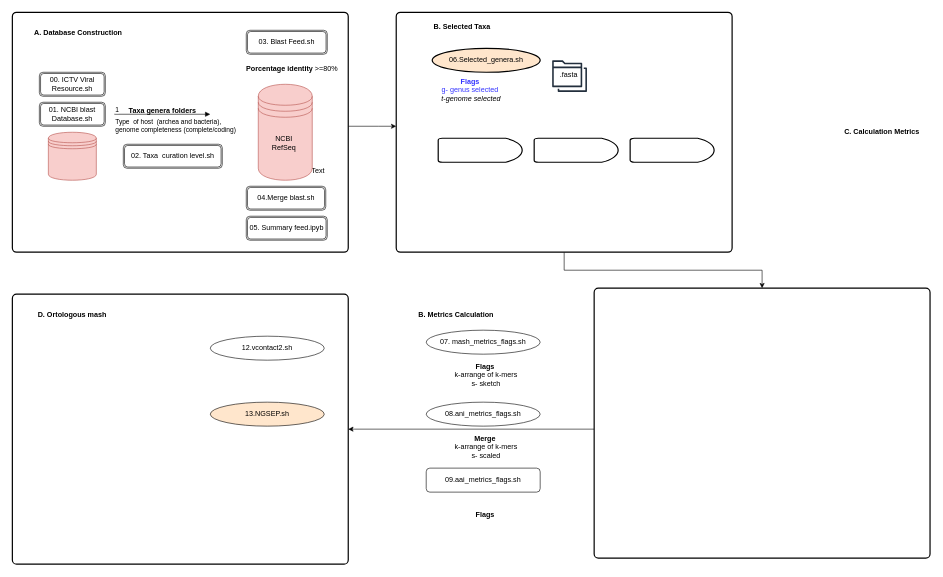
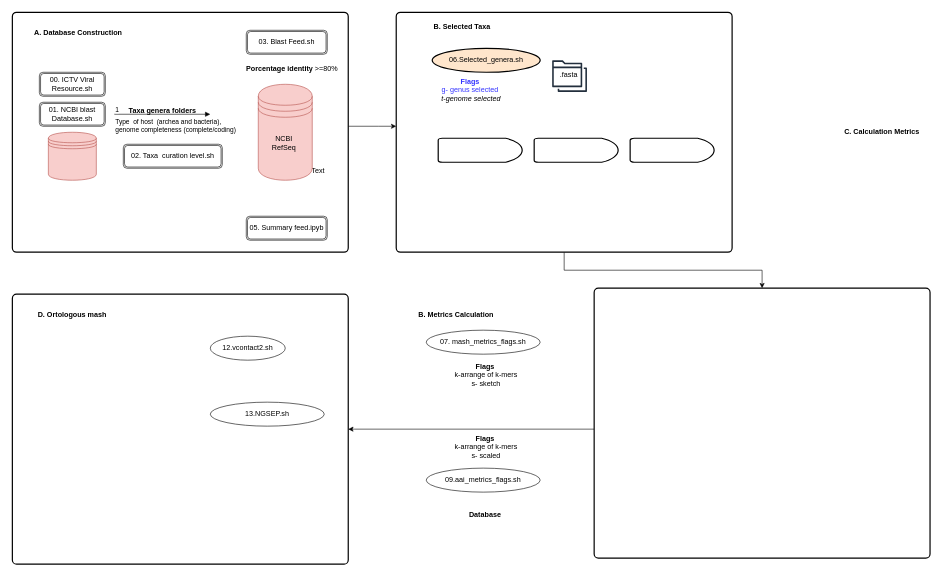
  <mxCell id="0" />
  <mxCell id="1" parent="0" />
  <mxCell id="2" value="&lt;b&gt;B. Metrics Calculation&lt;br&gt;&lt;/b&gt;" style="text;html=1;strokeColor=none;fillColor=none;align=center;verticalAlign=middle;whiteSpace=wrap;rounded=0;" parent="1" vertex="1"><mxGeometry x="680" y="510" width="160" height="30" as="geometry" /></mxCell>
  <mxCell id="3" value="" style="edgeStyle=orthogonalEdgeStyle;rounded=0;orthogonalLoop=1;jettySize=auto;html=1;" parent="1" source="4" target="8" edge="1"><mxGeometry relative="1" as="geometry" /></mxCell>
  <mxCell id="4" value="" style="rounded=1;whiteSpace=wrap;html=1;absoluteArcSize=1;arcSize=14;strokeWidth=2;fontStyle=1" parent="1" vertex="1"><mxGeometry x="660" y="20" width="560" height="400" as="geometry" /></mxCell>
  <mxCell id="5" value="" style="edgeStyle=orthogonalEdgeStyle;rounded=0;orthogonalLoop=1;jettySize=auto;html=1;" parent="1" source="14" target="4" edge="1"><mxGeometry relative="1" as="geometry"><Array as="points"><mxPoint x="630" y="210" /><mxPoint x="630" y="210" /></Array></mxGeometry></mxCell>
  <mxCell id="6" value="" style="edgeStyle=orthogonalEdgeStyle;rounded=0;orthogonalLoop=1;jettySize=auto;html=1;" parent="1" source="8" target="7" edge="1"><mxGeometry relative="1" as="geometry"><Array as="points"><mxPoint x="590" y="715" /><mxPoint x="590" y="715" /></Array></mxGeometry></mxCell>
  <mxCell id="7" value="" style="rounded=1;whiteSpace=wrap;html=1;absoluteArcSize=1;arcSize=14;strokeWidth=2;fontStyle=1" parent="1" vertex="1"><mxGeometry x="20" y="490" width="560" height="450" as="geometry" /></mxCell>
  <mxCell id="8" value="" style="rounded=1;whiteSpace=wrap;html=1;absoluteArcSize=1;arcSize=14;strokeWidth=2;fontStyle=1" parent="1" vertex="1"><mxGeometry x="990" y="480" width="560" height="450" as="geometry" /></mxCell>
  <mxCell id="9" value="&lt;b&gt;B. Selected Taxa&lt;br&gt;&lt;/b&gt;" style="text;html=1;strokeColor=none;fillColor=none;align=center;verticalAlign=middle;whiteSpace=wrap;rounded=0;" parent="1" vertex="1"><mxGeometry x="690" y="30" width="160" height="30" as="geometry" /></mxCell>
  <mxCell id="10" value="06.Selected_genera.sh" style="ellipse;whiteSpace=wrap;html=1;align=center;strokeWidth=2;fillColor=#ffe6cc;" parent="1" vertex="1"><mxGeometry x="720" y="80" width="180" height="40" as="geometry" /></mxCell>
  <mxCell id="11" value="&lt;div&gt;&lt;font color=&quot;#3333ff&quot;&gt;&lt;b&gt;Flags&amp;nbsp;&lt;/b&gt;&lt;/font&gt;&lt;/div&gt;&lt;div&gt;&lt;font color=&quot;#3333ff&quot;&gt;g- genus selected&amp;nbsp;&lt;/font&gt;&lt;/div&gt;&lt;div&gt;&lt;i&gt;t-genome selected&lt;/i&gt;&lt;/div&gt;" style="text;html=1;strokeColor=none;fillColor=none;align=center;verticalAlign=middle;whiteSpace=wrap;rounded=0;" parent="1" vertex="1"><mxGeometry x="685" y="135" width="200" height="30" as="geometry" /></mxCell>
  <mxCell id="12" value="" style="sketch=0;outlineConnect=0;fontColor=#232F3E;gradientColor=none;fillColor=#232F3D;strokeColor=none;dashed=0;verticalLabelPosition=bottom;verticalAlign=top;align=center;html=1;fontSize=12;fontStyle=0;aspect=fixed;pointerEvents=1;shape=mxgraph.aws4.folders;" parent="1" vertex="1"><mxGeometry x="920" y="100" width="58" height="52.79" as="geometry" /></mxCell>
  <mxCell id="13" value=".fasta " style="text;html=1;strokeColor=none;fillColor=none;align=center;verticalAlign=middle;whiteSpace=wrap;rounded=0;" parent="1" vertex="1"><mxGeometry x="918" y="110" width="60" height="30" as="geometry" /></mxCell>
  <mxCell id="14" value="" style="rounded=1;whiteSpace=wrap;html=1;absoluteArcSize=1;arcSize=14;strokeWidth=2;fontStyle=1;" parent="1" vertex="1"><mxGeometry x="20" y="20" width="560" height="400" as="geometry" /></mxCell>
  <mxCell id="15" value="&lt;b&gt;Porcentage identity&lt;/b&gt; &amp;gt;=80%" style="text;html=1;strokeColor=none;fillColor=none;align=center;verticalAlign=middle;whiteSpace=wrap;rounded=0;" parent="1" vertex="1"><mxGeometry x="400" y="100" width="172.5" height="30" as="geometry" /></mxCell>
  <mxCell id="16" value="&lt;b&gt;C. Calculation Metrics&lt;br&gt;&lt;/b&gt;" style="text;html=1;strokeColor=none;fillColor=none;align=center;verticalAlign=middle;whiteSpace=wrap;rounded=0;" parent="1" vertex="1"><mxGeometry x="1390" y="205" width="160" height="30" as="geometry" /></mxCell>
  <mxCell id="17" value="07. mash_metrics_flags.sh" style="ellipse;whiteSpace=wrap;html=1;" parent="1" vertex="1"><mxGeometry x="710" y="550" width="190" height="40" as="geometry" /></mxCell>
- <mxCell id="18" value="08.ani_metrics_flags.sh" style="ellipse;whiteSpace=wrap;html=1;" parent="1" vertex="1"><mxGeometry x="710" y="670" width="190" height="40" as="geometry" /></mxCell>
  <mxCell id="19" value="&lt;div&gt;&lt;b&gt;Flags&amp;nbsp;&lt;/b&gt;&lt;/div&gt;&lt;div&gt;k-arrange of k-mers &lt;br&gt;&lt;/div&gt;&lt;div&gt;s- sketch &lt;br&gt;&lt;/div&gt;" style="text;html=1;strokeColor=none;fillColor=none;align=center;verticalAlign=middle;whiteSpace=wrap;rounded=0;" parent="1" vertex="1"><mxGeometry x="710" y="610" width="200" height="30" as="geometry" /></mxCell>
- <mxCell id="20" value="&lt;div&gt;&lt;b&gt;Merge&amp;nbsp;&lt;/b&gt;&lt;/div&gt;&lt;div&gt;k-arrange of k-mers &lt;br&gt;&lt;/div&gt;&lt;div&gt;s- scaled&lt;br&gt;&lt;/div&gt;" style="text;html=1;strokeColor=none;fillColor=none;align=center;verticalAlign=middle;whiteSpace=wrap;rounded=0;" parent="1" vertex="1"><mxGeometry x="710" y="730" width="200" height="30" as="geometry" /></mxCell>
- <mxCell id="21" value="09.aai_metrics_flags.sh" style="whiteSpace=wrap;html=1;rounded=1;" parent="1" vertex="1"><mxGeometry x="710" y="780" width="190" height="40" as="geometry" /></mxCell>
+ <mxCell id="20" value="&lt;div&gt;&lt;b&gt;Flags&amp;nbsp;&lt;/b&gt;&lt;/div&gt;&lt;div&gt;k-arrange of k-mers &lt;br&gt;&lt;/div&gt;&lt;div&gt;s- scaled&lt;br&gt;&lt;/div&gt;" style="text;html=1;strokeColor=none;fillColor=none;align=center;verticalAlign=middle;whiteSpace=wrap;rounded=0;" parent="1" vertex="1"><mxGeometry x="710" y="730" width="200" height="30" as="geometry" /></mxCell>
+ <mxCell id="21" value="09.aai_metrics_flags.sh" style="ellipse;whiteSpace=wrap;html=1;" parent="1" vertex="1"><mxGeometry x="710" y="780" width="190" height="40" as="geometry" /></mxCell>
  <mxCell id="22" value="" style="strokeWidth=2;html=1;shape=mxgraph.flowchart.delay;whiteSpace=wrap;" parent="1" vertex="1"><mxGeometry x="730" y="230" width="140" height="40" as="geometry" /></mxCell>
  <mxCell id="23" value="" style="strokeWidth=2;html=1;shape=mxgraph.flowchart.delay;whiteSpace=wrap;" parent="1" vertex="1"><mxGeometry x="890" y="230" width="140" height="40" as="geometry" /></mxCell>
  <mxCell id="24" value="" style="strokeWidth=2;html=1;shape=mxgraph.flowchart.delay;whiteSpace=wrap;" parent="1" vertex="1"><mxGeometry x="1050" y="230" width="140" height="40" as="geometry" /></mxCell>
- <mxCell id="25" value="&lt;div&gt;&lt;b&gt;Flags&amp;nbsp;&lt;/b&gt;&lt;/div&gt;&lt;div&gt;&lt;br&gt;&lt;/div&gt;" style="text;html=1;strokeColor=none;fillColor=none;align=center;verticalAlign=middle;whiteSpace=wrap;rounded=0;" parent="1" vertex="1"><mxGeometry x="710" y="850" width="200" height="30" as="geometry" /></mxCell>
+ <mxCell id="25" value="&lt;div&gt;&lt;b&gt;Database&amp;nbsp;&lt;/b&gt;&lt;/div&gt;&lt;div&gt;&lt;br&gt;&lt;/div&gt;" style="text;html=1;strokeColor=none;fillColor=none;align=center;verticalAlign=middle;whiteSpace=wrap;rounded=0;" parent="1" vertex="1"><mxGeometry x="710" y="850" width="200" height="30" as="geometry" /></mxCell>
  <mxCell id="26" value="&lt;b&gt;D. Ortologous mash &lt;br&gt;&lt;/b&gt;" style="text;html=1;strokeColor=none;fillColor=none;align=center;verticalAlign=middle;whiteSpace=wrap;rounded=0;" parent="1" vertex="1"><mxGeometry x="40" y="510" width="160" height="30" as="geometry" /></mxCell>
- <mxCell id="27" value="12.vcontact2.sh" style="ellipse;whiteSpace=wrap;html=1;" parent="1" vertex="1"><mxGeometry x="350" y="560" width="190" height="40" as="geometry" /></mxCell>
- <mxCell id="28" value="13.NGSEP.sh" style="ellipse;whiteSpace=wrap;html=1;fillColor=#ffe6cc;" parent="1" vertex="1"><mxGeometry x="350" y="670" width="190" height="40" as="geometry" /></mxCell>
+ <mxCell id="27" value="12.vcontact2.sh" style="ellipse;whiteSpace=wrap;html=1;" parent="1" vertex="1"><mxGeometry x="350" y="560" width="125" height="40" as="geometry" /></mxCell>
+ <mxCell id="28" value="13.NGSEP.sh" style="ellipse;whiteSpace=wrap;html=1;" parent="1" vertex="1"><mxGeometry x="350" y="670" width="190" height="40" as="geometry" /></mxCell>
  <mxCell id="29" value="" style="group" parent="1" vertex="1" connectable="0"><mxGeometry x="50" y="40" width="510" height="360" as="geometry" /></mxCell>
  <mxCell id="30" value="Text" style="text;html=1;strokeColor=none;fillColor=none;align=center;verticalAlign=middle;whiteSpace=wrap;rounded=0;" parent="29" vertex="1"><mxGeometry x="450" y="230" width="60" height="30" as="geometry" /></mxCell>
  <mxCell id="31" value="" style="shape=datastore;whiteSpace=wrap;html=1;fillColor=#f8cecc;strokeColor=#b85450;" parent="29" vertex="1"><mxGeometry x="30" y="180" width="80" height="80" as="geometry" /></mxCell>
  <mxCell id="32" value="00. ICTV Viral Resource.sh" style="shape=ext;double=1;rounded=1;whiteSpace=wrap;html=1;" parent="29" vertex="1"><mxGeometry x="15" y="80" width="110" height="40" as="geometry" /></mxCell>
  <mxCell id="33" value="01. NCBI blast Database.sh" style="shape=ext;double=1;rounded=1;whiteSpace=wrap;html=1;" parent="29" vertex="1"><mxGeometry x="15" y="130" width="110" height="40" as="geometry" /></mxCell>
  <mxCell id="34" value="&lt;div&gt;Type&amp;nbsp; of host&amp;nbsp; (archea and bacteria), &lt;br&gt;&lt;/div&gt;&lt;div&gt;genome completeness (complete/coding)&lt;br&gt;&lt;/div&gt;" style="endArrow=block;endFill=1;html=1;edgeStyle=orthogonalEdgeStyle;align=left;verticalAlign=top;rounded=0;" parent="29" edge="1"><mxGeometry x="-1" relative="1" as="geometry"><mxPoint x="140" y="150" as="sourcePoint" /><mxPoint x="300" y="150" as="targetPoint" /><mxPoint as="offset" /></mxGeometry></mxCell>
  <mxCell id="35" value="1" style="edgeLabel;resizable=0;html=1;align=left;verticalAlign=bottom;" parent="34" connectable="0" vertex="1"><mxGeometry x="-1" relative="1" as="geometry" /></mxCell>
  <mxCell id="36" value="Taxa genera folders" style="text;html=1;align=center;verticalAlign=middle;resizable=0;points=[];autosize=1;strokeColor=none;fillColor=none;fontStyle=1" parent="29" vertex="1"><mxGeometry x="150" y="130" width="140" height="30" as="geometry" /></mxCell>
  <mxCell id="37" value="02. Taxa&amp;nbsp; curation level.sh" style="shape=ext;double=1;rounded=1;whiteSpace=wrap;html=1;" parent="29" vertex="1"><mxGeometry x="155" y="200" width="165" height="40" as="geometry" /></mxCell>
  <mxCell id="38" value="" style="shape=datastore;whiteSpace=wrap;html=1;fillColor=#f8cecc;strokeColor=#b85450;" parent="29" vertex="1"><mxGeometry x="380" y="100" width="90" height="160" as="geometry" /></mxCell>
  <mxCell id="39" value="03. Blast Feed.sh" style="shape=ext;double=1;rounded=1;whiteSpace=wrap;html=1;" parent="29" vertex="1"><mxGeometry x="360" y="10" width="135" height="40" as="geometry" /></mxCell>
- <mxCell id="40" value="04.Merge blast.sh" style="shape=ext;double=1;rounded=1;whiteSpace=wrap;html=1;" parent="29" vertex="1"><mxGeometry x="360" y="270" width="132.5" height="40" as="geometry" /></mxCell>
  <mxCell id="41" value="05. Summary feed.ipyb" style="shape=ext;double=1;rounded=1;whiteSpace=wrap;html=1;" parent="29" vertex="1"><mxGeometry x="360" y="320" width="135" height="40" as="geometry" /></mxCell>
  <mxCell id="42" value="&lt;b&gt;A. Database Construction&lt;/b&gt;" style="text;html=1;strokeColor=none;fillColor=none;align=center;verticalAlign=middle;whiteSpace=wrap;rounded=0;" parent="29" vertex="1"><mxGeometry width="160" height="30" as="geometry" /></mxCell>
  <mxCell id="43" value="&lt;div&gt;NCBI&lt;/div&gt;&lt;div&gt;RefSeq&lt;br&gt;&lt;/div&gt;" style="text;html=1;strokeColor=none;fillColor=none;align=center;verticalAlign=middle;whiteSpace=wrap;rounded=0;" parent="29" vertex="1"><mxGeometry x="392.5" y="160" width="60" height="75" as="geometry" /></mxCell>
